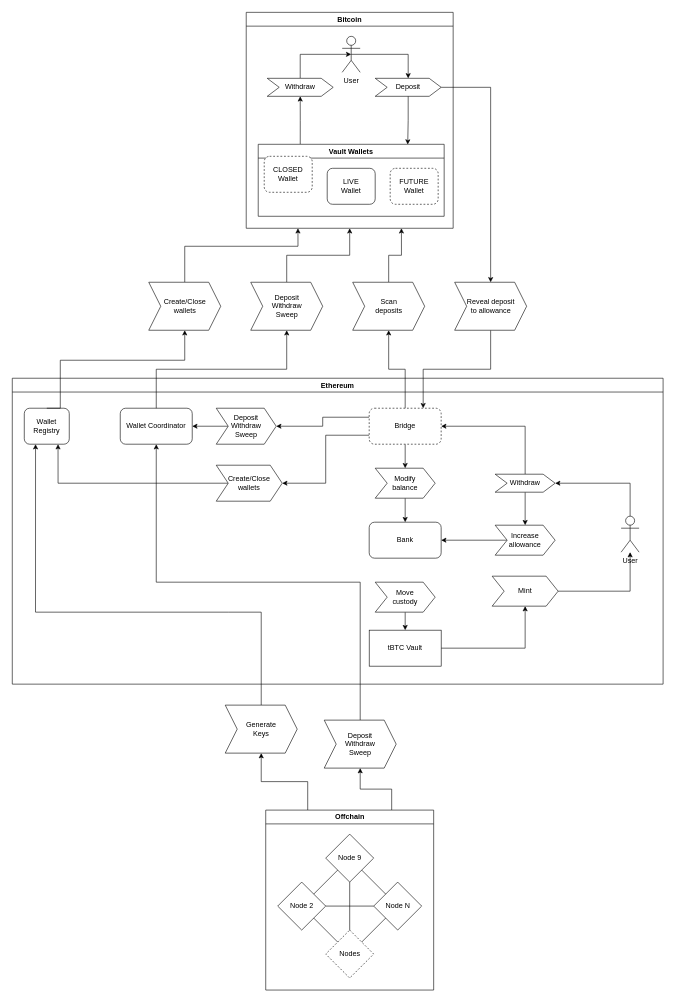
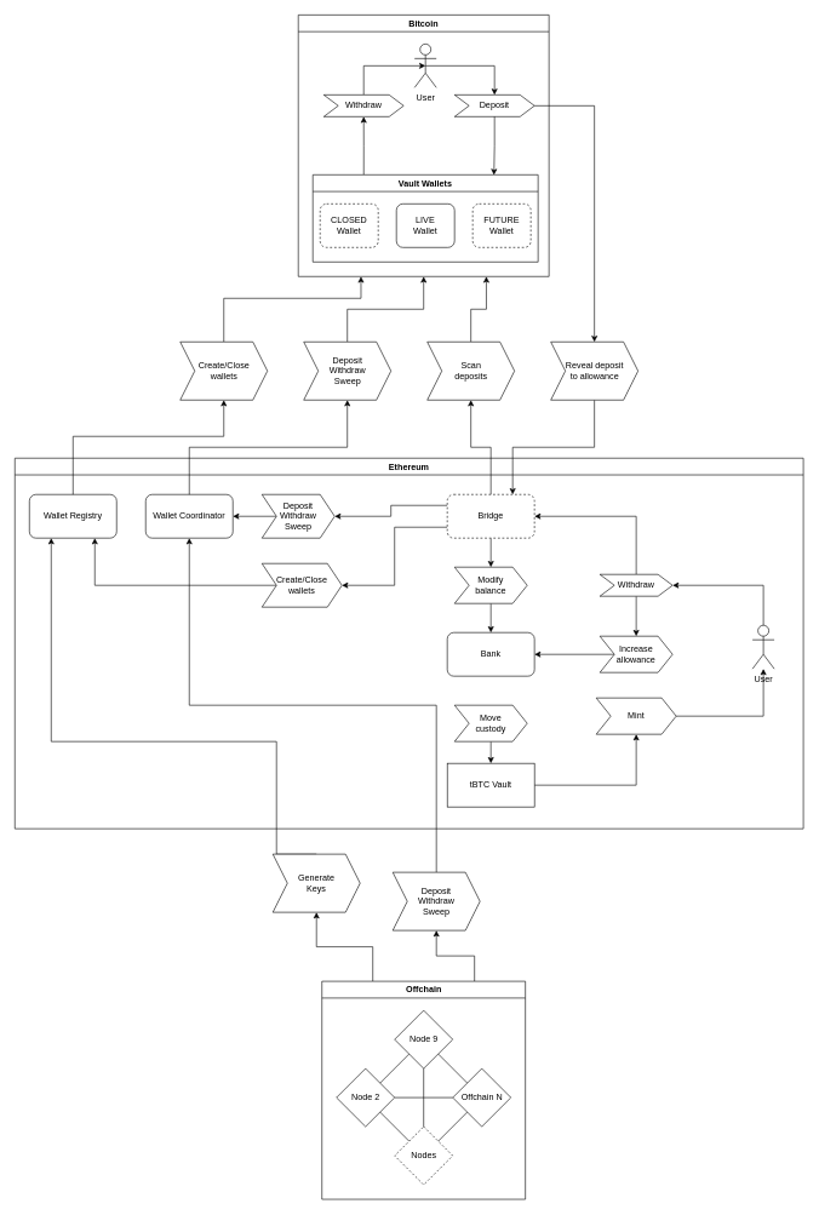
  <mxCell id="0" />
  <mxCell id="1" parent="0" />
  <mxCell id="2" value="Bitcoin" style="swimlane;whiteSpace=wrap;html=1;" vertex="1" parent="1"><mxGeometry x="410" y="20" width="345" height="360" as="geometry" /></mxCell>
  <mxCell id="3" style="edgeStyle=orthogonalEdgeStyle;rounded=0;orthogonalLoop=1;jettySize=auto;html=1;exitX=0.226;exitY=0;exitDx=0;exitDy=0;entryX=0.5;entryY=1;entryDx=0;entryDy=0;exitPerimeter=0;" edge="1" parent="2" source="4" target="9"><mxGeometry relative="1" as="geometry" /></mxCell>
  <mxCell id="4" value="Vault Wallets" style="swimlane;whiteSpace=wrap;html=1;" vertex="1" parent="2"><mxGeometry x="20" y="220" width="310" height="120" as="geometry" /></mxCell>
  <mxCell id="5" value="LIVE&lt;div&gt;Wallet&lt;/div&gt;" style="rounded=1;whiteSpace=wrap;html=1;" vertex="1" parent="4"><mxGeometry x="115" y="40" width="80" height="60" as="geometry" /></mxCell>
- <mxCell id="6" value="CLOSED&lt;div&gt;Wallet&lt;/div&gt;" style="rounded=1;whiteSpace=wrap;html=1;dashed=1;" vertex="1" parent="4"><mxGeometry x="10" y="20" width="80" height="60" as="geometry" /></mxCell>
+ <mxCell id="6" value="CLOSED&lt;div&gt;Wallet&lt;/div&gt;" style="rounded=1;whiteSpace=wrap;html=1;dashed=1;" vertex="1" parent="4"><mxGeometry x="10" y="40" width="80" height="60" as="geometry" /></mxCell>
  <mxCell id="7" value="FUTURE&lt;div&gt;Wallet&lt;/div&gt;" style="rounded=1;whiteSpace=wrap;html=1;dashed=1;" vertex="1" parent="4"><mxGeometry x="220" y="40" width="80" height="60" as="geometry" /></mxCell>
  <mxCell id="8" style="edgeStyle=orthogonalEdgeStyle;rounded=0;orthogonalLoop=1;jettySize=auto;html=1;exitX=0.5;exitY=0;exitDx=0;exitDy=0;entryX=0.5;entryY=0.5;entryDx=0;entryDy=0;entryPerimeter=0;" edge="1" parent="2" source="9" target="11"><mxGeometry relative="1" as="geometry"><mxPoint x="125.0" y="70" as="targetPoint" /><Array as="points"><mxPoint x="90" y="70" /></Array></mxGeometry></mxCell>
  <mxCell id="9" value="Withdraw" style="shape=step;perimeter=stepPerimeter;whiteSpace=wrap;html=1;fixedSize=1;" vertex="1" parent="2"><mxGeometry x="35" y="110" width="110" height="30" as="geometry" /></mxCell>
  <mxCell id="10" style="edgeStyle=orthogonalEdgeStyle;rounded=0;orthogonalLoop=1;jettySize=auto;html=1;exitX=0.5;exitY=0.5;exitDx=0;exitDy=0;exitPerimeter=0;entryX=0.5;entryY=0;entryDx=0;entryDy=0;" edge="1" parent="2" source="11" target="12"><mxGeometry relative="1" as="geometry" /></mxCell>
  <mxCell id="11" value="User" style="shape=umlActor;verticalLabelPosition=bottom;verticalAlign=top;html=1;outlineConnect=0;" vertex="1" parent="2"><mxGeometry x="160" y="40" width="30" height="60" as="geometry" /></mxCell>
  <mxCell id="12" value="Deposit" style="shape=step;perimeter=stepPerimeter;whiteSpace=wrap;html=1;fixedSize=1;" vertex="1" parent="2"><mxGeometry x="215" y="110" width="110" height="30" as="geometry" /></mxCell>
  <mxCell id="13" style="edgeStyle=orthogonalEdgeStyle;rounded=0;orthogonalLoop=1;jettySize=auto;html=1;exitX=0.5;exitY=1;exitDx=0;exitDy=0;entryX=0.804;entryY=0.003;entryDx=0;entryDy=0;entryPerimeter=0;" edge="1" parent="2" source="12" target="4"><mxGeometry relative="1" as="geometry" /></mxCell>
  <mxCell id="14" value="Ethereum" style="swimlane;whiteSpace=wrap;html=1;" vertex="1" parent="1"><mxGeometry x="20" y="630" width="1085" height="510" as="geometry" /></mxCell>
- <mxCell id="15" value="Wallet Registry" style="rounded=1;whiteSpace=wrap;html=1;" vertex="1" parent="14"><mxGeometry x="20" y="50" width="75" height="60" as="geometry" /></mxCell>
+ <mxCell id="15" value="Wallet Registry" style="rounded=1;whiteSpace=wrap;html=1;" vertex="1" parent="14"><mxGeometry x="20" y="50" width="120" height="60" as="geometry" /></mxCell>
  <mxCell id="16" value="Wallet Coordinator" style="rounded=1;whiteSpace=wrap;html=1;" vertex="1" parent="14"><mxGeometry x="180" y="50" width="120" height="60" as="geometry" /></mxCell>
  <mxCell id="17" value="Bank" style="rounded=1;whiteSpace=wrap;html=1;" vertex="1" parent="14"><mxGeometry x="595" y="240" width="120" height="60" as="geometry" /></mxCell>
  <mxCell id="18" style="edgeStyle=orthogonalEdgeStyle;rounded=0;orthogonalLoop=1;jettySize=auto;html=1;exitX=1;exitY=0.5;exitDx=0;exitDy=0;entryX=0.5;entryY=1;entryDx=0;entryDy=0;" edge="1" parent="14" source="19" target="34"><mxGeometry relative="1" as="geometry" /></mxCell>
  <mxCell id="19" value="tBTC Vault" style="whiteSpace=wrap;html=1;rounded=0;" vertex="1" parent="14"><mxGeometry x="595" y="420" width="120" height="60" as="geometry" /></mxCell>
  <mxCell id="20" style="edgeStyle=orthogonalEdgeStyle;rounded=0;orthogonalLoop=1;jettySize=auto;html=1;exitX=0;exitY=0.25;exitDx=0;exitDy=0;entryX=1;entryY=0.5;entryDx=0;entryDy=0;" edge="1" parent="14" source="23" target="32"><mxGeometry relative="1" as="geometry" /></mxCell>
  <mxCell id="21" style="edgeStyle=orthogonalEdgeStyle;rounded=0;orthogonalLoop=1;jettySize=auto;html=1;exitX=0.5;exitY=1;exitDx=0;exitDy=0;entryX=0.5;entryY=0;entryDx=0;entryDy=0;" edge="1" parent="14" source="23" target="38"><mxGeometry relative="1" as="geometry" /></mxCell>
  <mxCell id="22" style="edgeStyle=orthogonalEdgeStyle;rounded=0;orthogonalLoop=1;jettySize=auto;html=1;exitX=0;exitY=0.75;exitDx=0;exitDy=0;entryX=1;entryY=0.5;entryDx=0;entryDy=0;" edge="1" parent="14" source="23" target="40"><mxGeometry relative="1" as="geometry" /></mxCell>
  <mxCell id="23" value="Bridge" style="rounded=1;whiteSpace=wrap;html=1;dashed=1;" vertex="1" parent="14"><mxGeometry x="595" y="50" width="120" height="60" as="geometry" /></mxCell>
  <mxCell id="24" style="edgeStyle=orthogonalEdgeStyle;rounded=0;orthogonalLoop=1;jettySize=auto;html=1;exitX=0.5;exitY=0;exitDx=0;exitDy=0;exitPerimeter=0;entryX=1;entryY=0.5;entryDx=0;entryDy=0;" edge="1" parent="14" source="25" target="28"><mxGeometry relative="1" as="geometry" /></mxCell>
  <mxCell id="25" value="User" style="shape=umlActor;verticalLabelPosition=bottom;verticalAlign=top;html=1;outlineConnect=0;" vertex="1" parent="14"><mxGeometry x="1015" y="230" width="30" height="60" as="geometry" /></mxCell>
  <mxCell id="26" style="edgeStyle=orthogonalEdgeStyle;rounded=0;orthogonalLoop=1;jettySize=auto;html=1;exitX=0.5;exitY=1;exitDx=0;exitDy=0;entryX=0.5;entryY=0;entryDx=0;entryDy=0;" edge="1" parent="14" source="28" target="30"><mxGeometry relative="1" as="geometry" /></mxCell>
  <mxCell id="27" style="edgeStyle=orthogonalEdgeStyle;rounded=0;orthogonalLoop=1;jettySize=auto;html=1;exitX=0.5;exitY=0;exitDx=0;exitDy=0;entryX=1;entryY=0.5;entryDx=0;entryDy=0;" edge="1" parent="14" source="28" target="23"><mxGeometry relative="1" as="geometry" /></mxCell>
  <mxCell id="28" value="Withdraw" style="shape=step;perimeter=stepPerimeter;whiteSpace=wrap;html=1;fixedSize=1;" vertex="1" parent="14"><mxGeometry x="805" y="160" width="100" height="30" as="geometry" /></mxCell>
  <mxCell id="29" style="edgeStyle=orthogonalEdgeStyle;rounded=0;orthogonalLoop=1;jettySize=auto;html=1;exitX=0;exitY=0.5;exitDx=0;exitDy=0;entryX=1;entryY=0.5;entryDx=0;entryDy=0;" edge="1" parent="14" source="30" target="17"><mxGeometry relative="1" as="geometry" /></mxCell>
  <mxCell id="30" value="Increase&lt;div&gt;allowance&lt;/div&gt;" style="shape=step;perimeter=stepPerimeter;whiteSpace=wrap;html=1;fixedSize=1;" vertex="1" parent="14"><mxGeometry x="805" y="245" width="100" height="50" as="geometry" /></mxCell>
  <mxCell id="31" style="edgeStyle=orthogonalEdgeStyle;rounded=0;orthogonalLoop=1;jettySize=auto;html=1;exitX=0;exitY=0.5;exitDx=0;exitDy=0;entryX=1;entryY=0.5;entryDx=0;entryDy=0;" edge="1" parent="14" source="32" target="16"><mxGeometry relative="1" as="geometry" /></mxCell>
  <mxCell id="32" value="Deposit&lt;div&gt;Withdraw&lt;/div&gt;&lt;div&gt;Sweep&lt;/div&gt;" style="shape=step;perimeter=stepPerimeter;whiteSpace=wrap;html=1;fixedSize=1;" vertex="1" parent="14"><mxGeometry x="340" y="50" width="100" height="60" as="geometry" /></mxCell>
  <mxCell id="33" style="edgeStyle=orthogonalEdgeStyle;rounded=0;orthogonalLoop=1;jettySize=auto;html=1;exitX=1;exitY=0.5;exitDx=0;exitDy=0;" edge="1" parent="14" source="34" target="25"><mxGeometry relative="1" as="geometry" /></mxCell>
  <mxCell id="34" value="Mint" style="shape=step;perimeter=stepPerimeter;whiteSpace=wrap;html=1;fixedSize=1;" vertex="1" parent="14"><mxGeometry x="800" y="330" width="110" height="50" as="geometry" /></mxCell>
  <mxCell id="35" style="edgeStyle=orthogonalEdgeStyle;rounded=0;orthogonalLoop=1;jettySize=auto;html=1;exitX=0.5;exitY=1;exitDx=0;exitDy=0;entryX=0.5;entryY=0;entryDx=0;entryDy=0;" edge="1" parent="14" source="36" target="19"><mxGeometry relative="1" as="geometry" /></mxCell>
  <mxCell id="36" value="Move&lt;div&gt;custody&lt;/div&gt;" style="shape=step;perimeter=stepPerimeter;whiteSpace=wrap;html=1;fixedSize=1;" vertex="1" parent="14"><mxGeometry x="605" y="340" width="100" height="50" as="geometry" /></mxCell>
  <mxCell id="37" style="edgeStyle=orthogonalEdgeStyle;rounded=0;orthogonalLoop=1;jettySize=auto;html=1;exitX=0.5;exitY=1;exitDx=0;exitDy=0;entryX=0.5;entryY=0;entryDx=0;entryDy=0;" edge="1" parent="14" source="38" target="17"><mxGeometry relative="1" as="geometry" /></mxCell>
  <mxCell id="38" value="Modify&lt;div&gt;balance&lt;/div&gt;" style="shape=step;perimeter=stepPerimeter;whiteSpace=wrap;html=1;fixedSize=1;" vertex="1" parent="14"><mxGeometry x="605" y="150" width="100" height="50" as="geometry" /></mxCell>
  <mxCell id="39" style="edgeStyle=orthogonalEdgeStyle;rounded=0;orthogonalLoop=1;jettySize=auto;html=1;exitX=0;exitY=0.5;exitDx=0;exitDy=0;entryX=0.75;entryY=1;entryDx=0;entryDy=0;" edge="1" parent="14" source="40" target="15"><mxGeometry relative="1" as="geometry" /></mxCell>
  <mxCell id="40" value="Create/Close&lt;div&gt;wallets&lt;/div&gt;" style="shape=step;perimeter=stepPerimeter;whiteSpace=wrap;html=1;fixedSize=1;" vertex="1" parent="14"><mxGeometry x="340" y="145" width="110" height="60" as="geometry" /></mxCell>
  <mxCell id="41" style="edgeStyle=orthogonalEdgeStyle;rounded=0;orthogonalLoop=1;jettySize=auto;html=1;exitX=0.75;exitY=0;exitDx=0;exitDy=0;entryX=0.5;entryY=1;entryDx=0;entryDy=0;" edge="1" parent="1" source="43" target="65"><mxGeometry relative="1" as="geometry" /></mxCell>
  <mxCell id="42" style="edgeStyle=orthogonalEdgeStyle;rounded=0;orthogonalLoop=1;jettySize=auto;html=1;exitX=0.25;exitY=0;exitDx=0;exitDy=0;entryX=0.5;entryY=1;entryDx=0;entryDy=0;" edge="1" parent="1" source="43" target="63"><mxGeometry relative="1" as="geometry" /></mxCell>
  <mxCell id="43" value="Offchain" style="swimlane;whiteSpace=wrap;html=1;" vertex="1" parent="1"><mxGeometry x="442.5" y="1350" width="280" height="300" as="geometry" /></mxCell>
  <mxCell id="44" value="Node 9" style="rhombus;whiteSpace=wrap;html=1;" vertex="1" parent="43"><mxGeometry x="100" y="40" width="80" height="80" as="geometry" /></mxCell>
  <mxCell id="45" value="Node 2" style="rhombus;whiteSpace=wrap;html=1;" vertex="1" parent="43"><mxGeometry x="20" y="120" width="80" height="80" as="geometry" /></mxCell>
- <mxCell id="46" value="Node N" style="rhombus;whiteSpace=wrap;html=1;" vertex="1" parent="43"><mxGeometry x="180" y="120" width="80" height="80" as="geometry" /></mxCell>
+ <mxCell id="46" value="Offchain N" style="rhombus;whiteSpace=wrap;html=1;" vertex="1" parent="43"><mxGeometry x="180" y="120" width="80" height="80" as="geometry" /></mxCell>
  <mxCell id="47" value="Nodes" style="rhombus;whiteSpace=wrap;html=1;dashed=1;" vertex="1" parent="43"><mxGeometry x="100" y="200" width="80" height="80" as="geometry" /></mxCell>
  <mxCell id="48" value="" style="endArrow=none;html=1;rounded=0;exitX=1;exitY=0;exitDx=0;exitDy=0;entryX=0;entryY=1;entryDx=0;entryDy=0;" edge="1" parent="43" source="45" target="44"><mxGeometry width="50" height="50" relative="1" as="geometry"><mxPoint x="15" y="180" as="sourcePoint" /><mxPoint x="65" y="130" as="targetPoint" /></mxGeometry></mxCell>
  <mxCell id="49" value="" style="endArrow=none;html=1;rounded=0;exitX=1;exitY=1;exitDx=0;exitDy=0;entryX=0;entryY=0;entryDx=0;entryDy=0;" edge="1" parent="43" source="44" target="46"><mxGeometry width="50" height="50" relative="1" as="geometry"><mxPoint x="195" y="190" as="sourcePoint" /><mxPoint x="245" y="140" as="targetPoint" /></mxGeometry></mxCell>
  <mxCell id="50" value="" style="endArrow=none;html=1;rounded=0;entryX=0.5;entryY=1;entryDx=0;entryDy=0;exitX=0.5;exitY=0;exitDx=0;exitDy=0;" edge="1" parent="43" target="44"><mxGeometry width="50" height="50" relative="1" as="geometry"><mxPoint x="140" y="200" as="sourcePoint" /><mxPoint x="125" y="160" as="targetPoint" /></mxGeometry></mxCell>
  <mxCell id="51" value="" style="endArrow=none;html=1;rounded=0;exitX=1;exitY=1;exitDx=0;exitDy=0;entryX=0;entryY=0;entryDx=0;entryDy=0;" edge="1" parent="43" source="45"><mxGeometry width="50" height="50" relative="1" as="geometry"><mxPoint x="35" y="270" as="sourcePoint" /><mxPoint x="120" y="220" as="targetPoint" /></mxGeometry></mxCell>
  <mxCell id="52" value="" style="endArrow=none;html=1;rounded=0;exitX=1;exitY=0;exitDx=0;exitDy=0;entryX=0;entryY=1;entryDx=0;entryDy=0;" edge="1" parent="43" target="46"><mxGeometry width="50" height="50" relative="1" as="geometry"><mxPoint x="160" y="220" as="sourcePoint" /><mxPoint x="245" y="220" as="targetPoint" /></mxGeometry></mxCell>
  <mxCell id="53" value="" style="endArrow=none;html=1;rounded=0;exitX=1;exitY=0.5;exitDx=0;exitDy=0;entryX=0;entryY=0.5;entryDx=0;entryDy=0;" edge="1" parent="43" source="45" target="46"><mxGeometry width="50" height="50" relative="1" as="geometry"><mxPoint x="120" y="190" as="sourcePoint" /><mxPoint x="170" y="140" as="targetPoint" /></mxGeometry></mxCell>
  <mxCell id="54" style="edgeStyle=orthogonalEdgeStyle;rounded=0;orthogonalLoop=1;jettySize=auto;html=1;exitX=0.5;exitY=0;exitDx=0;exitDy=0;entryX=0.5;entryY=1;entryDx=0;entryDy=0;" edge="1" parent="1" source="55" target="2"><mxGeometry relative="1" as="geometry"><mxPoint x="265" y="370" as="targetPoint" /></mxGeometry></mxCell>
  <mxCell id="55" value="Deposit&lt;div&gt;Withdraw&lt;/div&gt;&lt;div&gt;Sweep&lt;/div&gt;" style="shape=step;perimeter=stepPerimeter;whiteSpace=wrap;html=1;fixedSize=1;" vertex="1" parent="1"><mxGeometry x="417.5" y="470" width="120" height="80" as="geometry" /></mxCell>
  <mxCell id="56" style="edgeStyle=orthogonalEdgeStyle;rounded=0;orthogonalLoop=1;jettySize=auto;html=1;exitX=0.5;exitY=0;exitDx=0;exitDy=0;entryX=0.75;entryY=1;entryDx=0;entryDy=0;" edge="1" parent="1" source="57" target="2"><mxGeometry relative="1" as="geometry" /></mxCell>
  <mxCell id="57" value="Scan&lt;div&gt;deposits&lt;/div&gt;" style="shape=step;perimeter=stepPerimeter;whiteSpace=wrap;html=1;fixedSize=1;" vertex="1" parent="1"><mxGeometry x="587.5" y="470" width="120" height="80" as="geometry" /></mxCell>
  <mxCell id="58" style="edgeStyle=orthogonalEdgeStyle;rounded=0;orthogonalLoop=1;jettySize=auto;html=1;exitX=0.5;exitY=0;exitDx=0;exitDy=0;entryX=0.25;entryY=1;entryDx=0;entryDy=0;" edge="1" parent="1" source="59" target="2"><mxGeometry relative="1" as="geometry"><Array as="points"><mxPoint x="308" y="410" /><mxPoint x="496" y="410" /></Array></mxGeometry></mxCell>
  <mxCell id="59" value="Create/Close&lt;div&gt;wallets&lt;/div&gt;" style="shape=step;perimeter=stepPerimeter;whiteSpace=wrap;html=1;fixedSize=1;" vertex="1" parent="1"><mxGeometry x="247.5" y="470" width="120" height="80" as="geometry" /></mxCell>
  <mxCell id="60" style="edgeStyle=orthogonalEdgeStyle;rounded=0;orthogonalLoop=1;jettySize=auto;html=1;exitX=0.5;exitY=0;exitDx=0;exitDy=0;entryX=0.5;entryY=1;entryDx=0;entryDy=0;" edge="1" parent="1" source="16" target="55"><mxGeometry relative="1" as="geometry" /></mxCell>
  <mxCell id="61" style="edgeStyle=orthogonalEdgeStyle;rounded=0;orthogonalLoop=1;jettySize=auto;html=1;exitX=0.5;exitY=0;exitDx=0;exitDy=0;entryX=0.5;entryY=1;entryDx=0;entryDy=0;" edge="1" parent="1" source="23" target="57"><mxGeometry relative="1" as="geometry" /></mxCell>
  <mxCell id="62" style="edgeStyle=orthogonalEdgeStyle;rounded=0;orthogonalLoop=1;jettySize=auto;html=1;exitX=0.5;exitY=0;exitDx=0;exitDy=0;entryX=0.25;entryY=1;entryDx=0;entryDy=0;" edge="1" parent="1" source="63" target="15"><mxGeometry relative="1" as="geometry"><Array as="points"><mxPoint x="380" y="1020" /><mxPoint x="70" y="1020" /></Array></mxGeometry></mxCell>
  <mxCell id="63" value="Generate&lt;div&gt;Keys&lt;/div&gt;" style="shape=step;perimeter=stepPerimeter;whiteSpace=wrap;html=1;fixedSize=1;" vertex="1" parent="1"><mxGeometry x="375" y="1175" width="120" height="80" as="geometry" /></mxCell>
  <mxCell id="64" style="edgeStyle=orthogonalEdgeStyle;rounded=0;orthogonalLoop=1;jettySize=auto;html=1;exitX=0.5;exitY=0;exitDx=0;exitDy=0;entryX=0.5;entryY=1;entryDx=0;entryDy=0;" edge="1" parent="1" source="65" target="16"><mxGeometry relative="1" as="geometry" /></mxCell>
  <mxCell id="65" value="Deposit&lt;div&gt;Withdraw&lt;/div&gt;&lt;div&gt;Sweep&lt;/div&gt;" style="shape=step;perimeter=stepPerimeter;whiteSpace=wrap;html=1;fixedSize=1;" vertex="1" parent="1"><mxGeometry x="540" y="1200" width="120" height="80" as="geometry" /></mxCell>
  <mxCell id="66" style="edgeStyle=orthogonalEdgeStyle;rounded=0;orthogonalLoop=1;jettySize=auto;html=1;exitX=0.5;exitY=1;exitDx=0;exitDy=0;entryX=0.75;entryY=0;entryDx=0;entryDy=0;" edge="1" parent="1" source="67" target="23"><mxGeometry relative="1" as="geometry" /></mxCell>
  <mxCell id="67" value="Reveal deposit&lt;div&gt;to allowance&lt;/div&gt;" style="shape=step;perimeter=stepPerimeter;whiteSpace=wrap;html=1;fixedSize=1;" vertex="1" parent="1"><mxGeometry x="757.5" y="470" width="120" height="80" as="geometry" /></mxCell>
  <mxCell id="68" style="edgeStyle=orthogonalEdgeStyle;rounded=0;orthogonalLoop=1;jettySize=auto;html=1;exitX=0.5;exitY=0;exitDx=0;exitDy=0;entryX=0.5;entryY=1;entryDx=0;entryDy=0;" edge="1" parent="1" source="15" target="59"><mxGeometry relative="1" as="geometry"><Array as="points"><mxPoint x="100" y="600" /><mxPoint x="308" y="600" /></Array></mxGeometry></mxCell>
  <mxCell id="69" style="edgeStyle=orthogonalEdgeStyle;rounded=0;orthogonalLoop=1;jettySize=auto;html=1;exitX=1;exitY=0.5;exitDx=0;exitDy=0;" edge="1" parent="1" source="12" target="67"><mxGeometry relative="1" as="geometry" /></mxCell>
